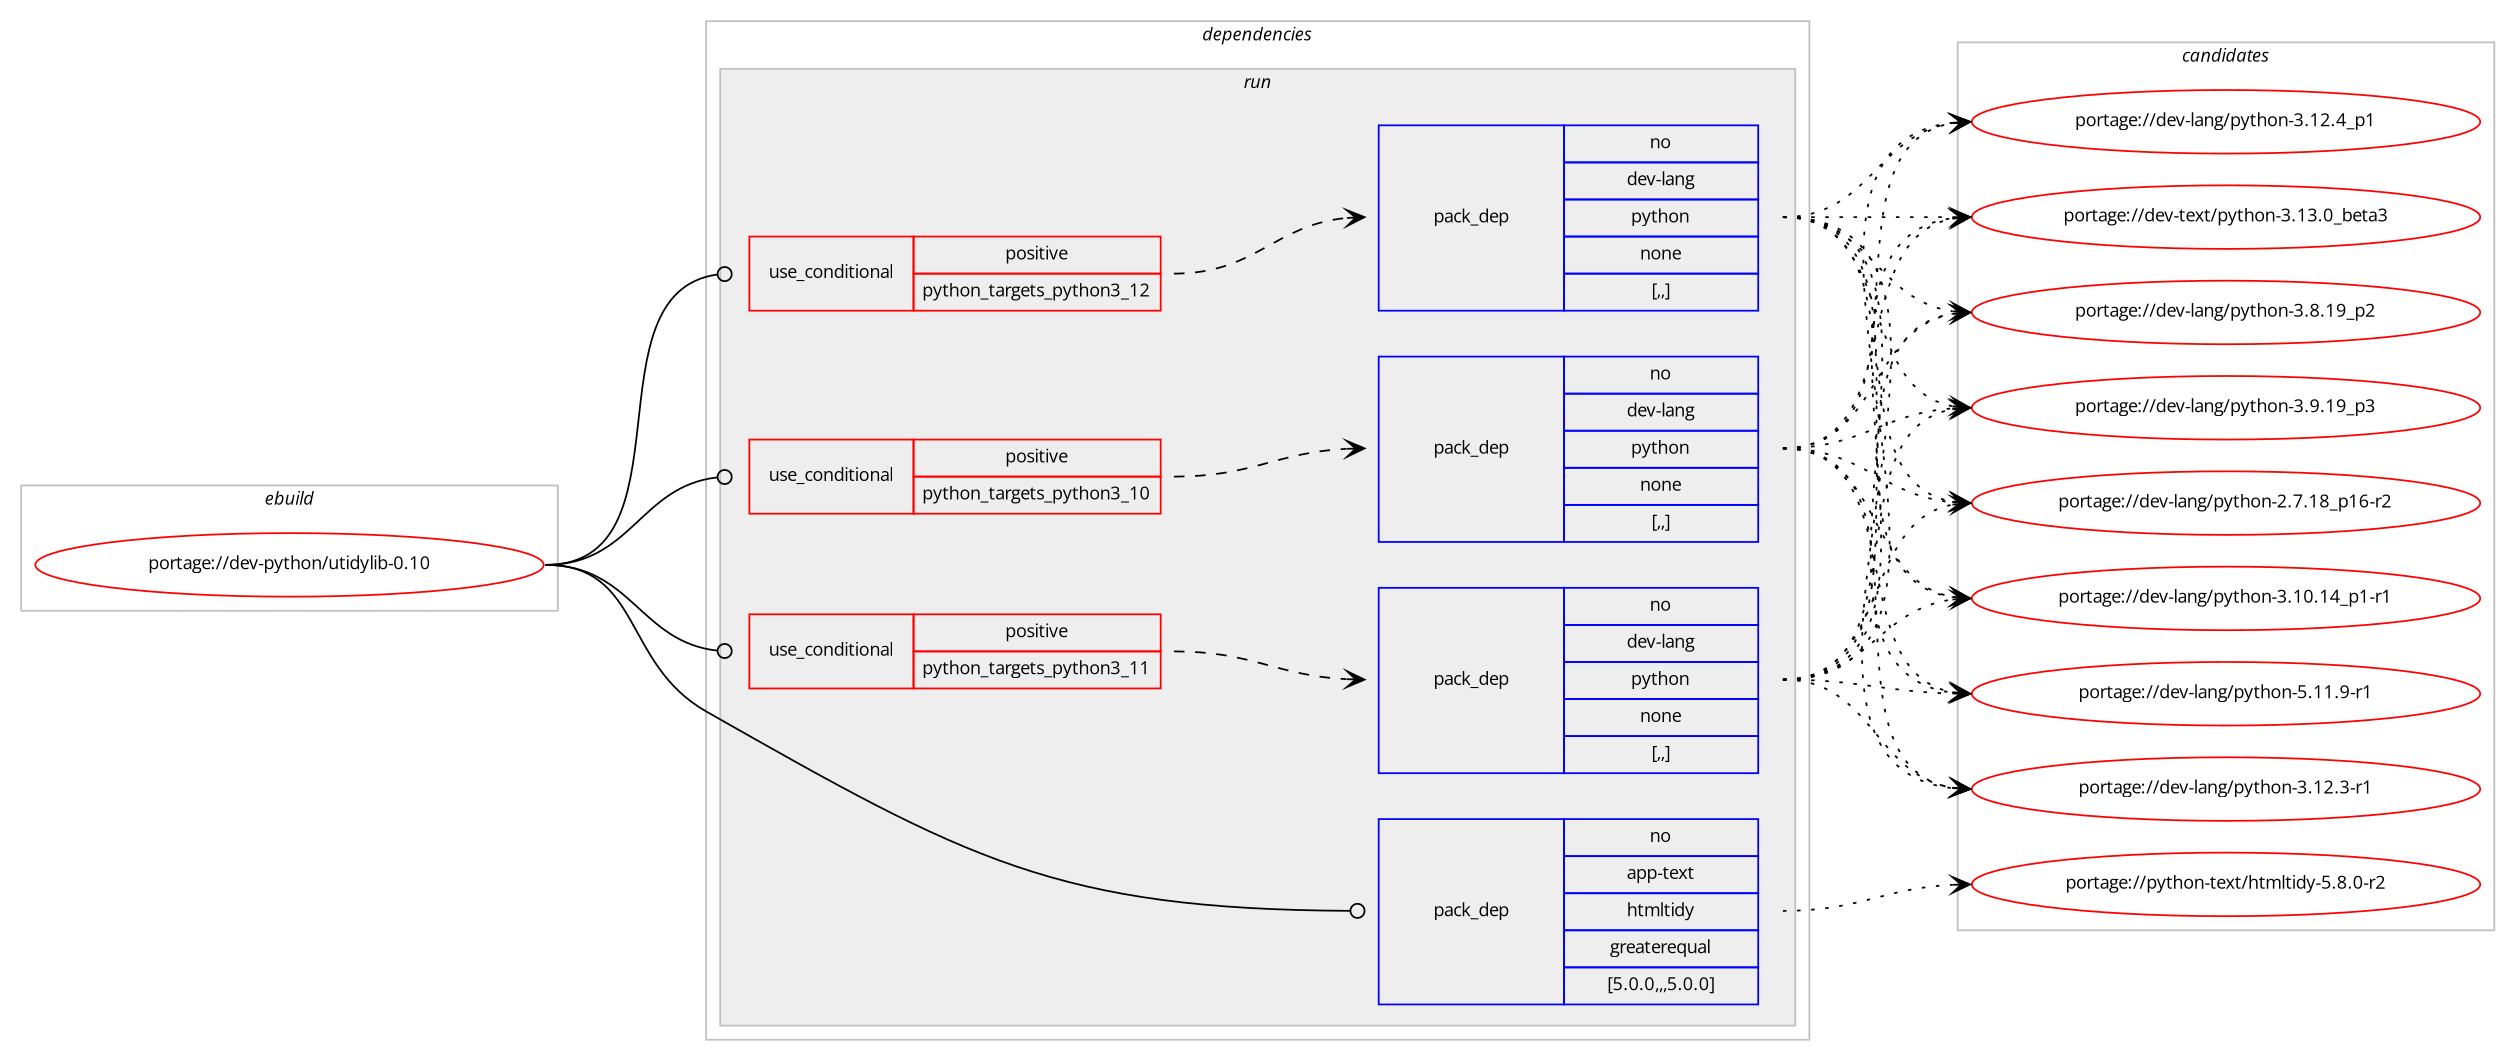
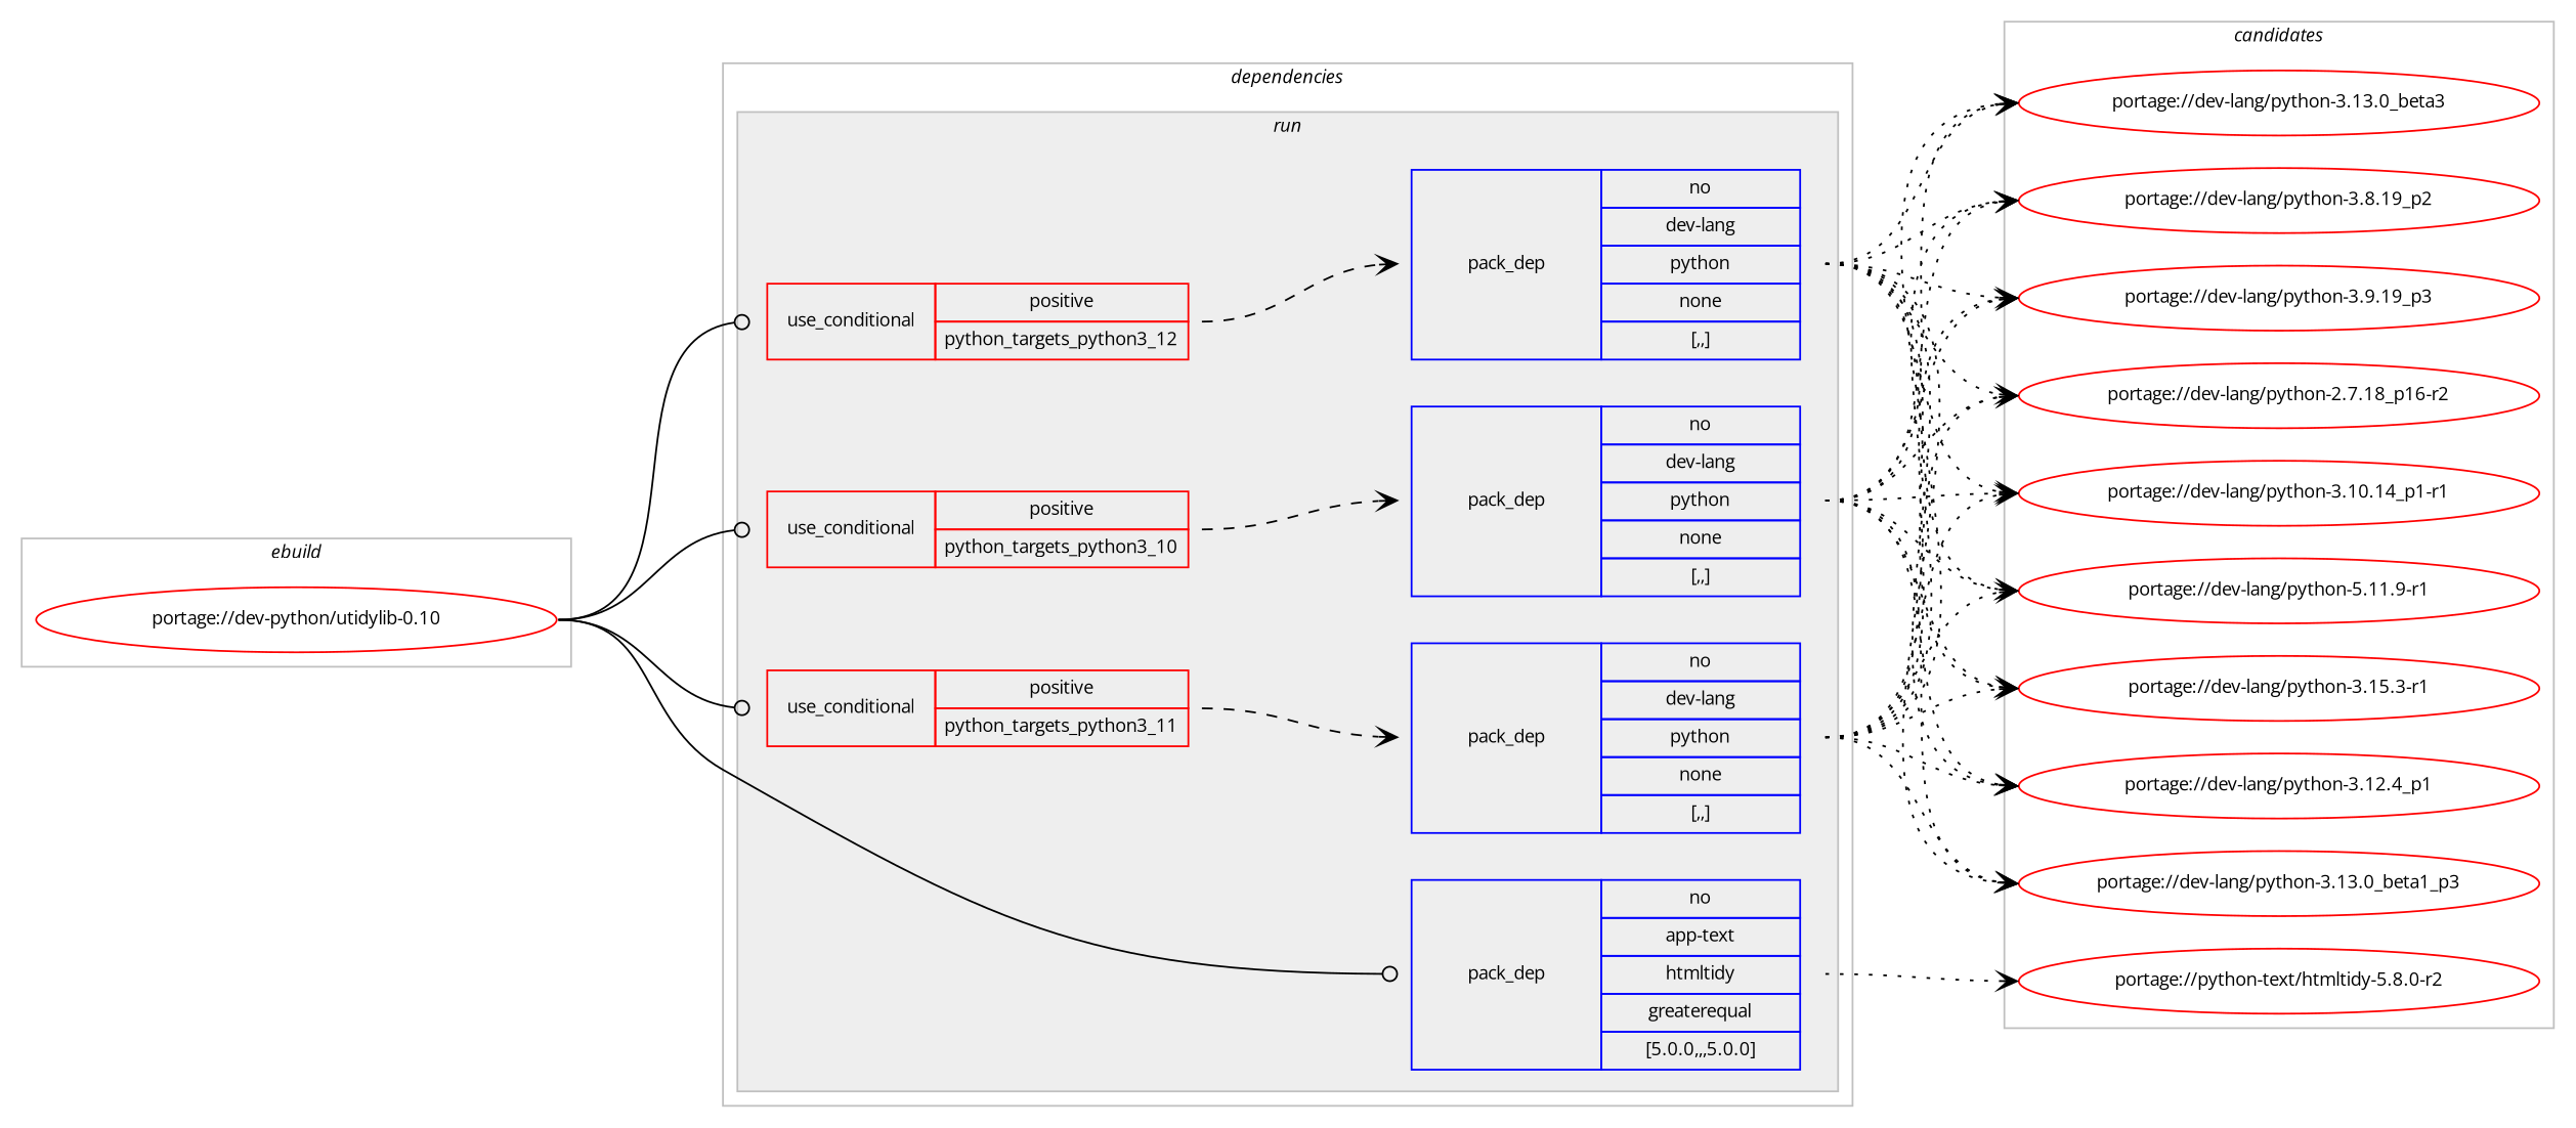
  digraph {
    compound=true
    concentrate=true
    fontname="Open Sans"
    fontsize=10
    newrank=true
    rankdir=LR
    ranksep=1.5
    node [color=red fontname="Open Sans" fontsize=10]
    edge [arrowhead=vee fontname="Open Sans" headport=w style=dotted tailport=e weight=100]
    n1 [label="portage://dev-python/utidylib-0.10" width=4]
    n2 [color=blue label=<<TABLE BORDER="0" CELLBORDER="1" CELLSPACING="0" CELLPADDING="4" WIDTH="220"><TR><TD ROWSPAN="6" CELLPADDING="30">pack_dep</TD></TR><TR><TD WIDTH="110">no</TD></TR><TR><TD>dev-lang</TD></TR><TR><TD>python</TD></TR><TR><TD>none</TD></TR><TR><TD>[,,]</TD></TR></TABLE>> shape=none]
    n3 [label=<<TABLE BORDER="0" CELLBORDER="1" CELLSPACING="0" CELLPADDING="4"><TR><TD ROWSPAN="3" CELLPADDING="10">use_conditional</TD></TR><TR><TD>positive</TD></TR><TR><TD>python_targets_python3_10</TD></TR></TABLE>> shape=none]
    n4 [color=blue label=<<TABLE BORDER="0" CELLBORDER="1" CELLSPACING="0" CELLPADDING="4" WIDTH="220"><TR><TD ROWSPAN="6" CELLPADDING="30">pack_dep</TD></TR><TR><TD WIDTH="110">no</TD></TR><TR><TD>dev-lang</TD></TR><TR><TD>python</TD></TR><TR><TD>none</TD></TR><TR><TD>[,,]</TD></TR></TABLE>> shape=none]
    n5 [label=<<TABLE BORDER="0" CELLBORDER="1" CELLSPACING="0" CELLPADDING="4"><TR><TD ROWSPAN="3" CELLPADDING="10">use_conditional</TD></TR><TR><TD>positive</TD></TR><TR><TD>python_targets_python3_11</TD></TR></TABLE>> shape=none]
    n6 [color=blue label=<<TABLE BORDER="0" CELLBORDER="1" CELLSPACING="0" CELLPADDING="4" WIDTH="220"><TR><TD ROWSPAN="6" CELLPADDING="30">pack_dep</TD></TR><TR><TD WIDTH="110">no</TD></TR><TR><TD>dev-lang</TD></TR><TR><TD>python</TD></TR><TR><TD>none</TD></TR><TR><TD>[,,]</TD></TR></TABLE>> shape=none]
    n7 [label=<<TABLE BORDER="0" CELLBORDER="1" CELLSPACING="0" CELLPADDING="4"><TR><TD ROWSPAN="3" CELLPADDING="10">use_conditional</TD></TR><TR><TD>positive</TD></TR><TR><TD>python_targets_python3_12</TD></TR></TABLE>> shape=none]
    n8 [color=blue label=<<TABLE BORDER="0" CELLBORDER="1" CELLSPACING="0" CELLPADDING="4" WIDTH="220"><TR><TD ROWSPAN="6" CELLPADDING="30">pack_dep</TD></TR><TR><TD WIDTH="110">no</TD></TR><TR><TD>app-text</TD></TR><TR><TD>htmltidy</TD></TR><TR><TD>greaterequal</TD></TR><TR><TD>[5.0.0,,,5.0.0]</TD></TR></TABLE>> shape=none]
    n9 [label="portage://dev-lang/python-2.7.18_p16-r2" width=4]
    n10 [label="portage://dev-lang/python-3.10.14_p1-r1" width=4]
    n11 [label="portage://dev-lang/python-5.11.9-r1" width=4]
-   n12 [label="portage://dev-lang/python-3.12.3-r1" width=4]
+   n12 [label="portage://dev-lang/python-3.15.3-r1" width=4]
    n13 [label="portage://dev-lang/python-3.12.4_p1" width=4]
-   n15 [label="portage://dev-text/python-3.13.0_beta3" width=4]
+   n14 [label="portage://dev-lang/python-3.13.0_beta1_p3" width=4]
+   n15 [label="portage://dev-lang/python-3.13.0_beta3" width=4]
    n16 [label="portage://dev-lang/python-3.8.19_p2" width=4]
    n17 [label="portage://dev-lang/python-3.9.19_p3" width=4]
    n18 [label="portage://python-text/htmltidy-5.8.0-r2" width=4]
    subgraph cluster_1 {
      color=gray
      label=<<i>ebuild</i>>
      rank=same
      n1
    }
    subgraph cluster_2 {
      color=gray
      label=<<i>dependencies</i>>
      subgraph cluster_3 {
        color=gray
        fillcolor="#eeeeee"
        label=<<i>compile</i>>
        style=filled
      }
      subgraph cluster_4 {
        color=gray
        fillcolor="#eeeeee"
        label=<<i>compile and run</i>>
        style=filled
      }
      subgraph cluster_5 {
        color=gray
        fillcolor="#eeeeee"
        label=<<i>run</i>>
        style=filled
        subgraph sub_6 {
          color=gray
          fillcolor="#eeeeee"
          label=<<i>run</i>>
          style=filled
          n3
          subgraph sub_7 {
            color=gray
            fillcolor="#eeeeee"
            label=<<i>run</i>>
            style=filled
            n2
          }
        }
        subgraph sub_8 {
          color=gray
          fillcolor="#eeeeee"
          label=<<i>run</i>>
          style=filled
          n5
          subgraph sub_9 {
            color=gray
            fillcolor="#eeeeee"
            label=<<i>run</i>>
            style=filled
            n4
          }
        }
        subgraph sub_10 {
          color=gray
          fillcolor="#eeeeee"
          label=<<i>run</i>>
          style=filled
          n7
          subgraph sub_11 {
            color=gray
            fillcolor="#eeeeee"
            label=<<i>run</i>>
            style=filled
            n6
          }
        }
        subgraph sub_12 {
          color=gray
          fillcolor="#eeeeee"
          label=<<i>run</i>>
          style=filled
          n8
        }
      }
    }
    subgraph cluster_13 {
      color=gray
      label=<<i>candidates</i>>
      rank=same
      subgraph sub_14 {
        color=black
        label=<<i>candidates</i>>
        nodesep=1
        rank=same
        n9
        n10
        n11
        n12
        n13
+       n14
        n15
        n16
        n17
      }
      subgraph sub_15 {
        color=black
        label=<<i>candidates</i>>
        nodesep=1
        rank=same
        n9
        n10
        n11
        n12
        n13
+       n14
        n15
        n16
        n17
      }
      subgraph sub_16 {
        color=black
        label=<<i>candidates</i>>
        nodesep=1
        rank=same
        n9
        n10
        n11
        n12
        n13
+       n14
        n15
        n16
        n17
      }
      subgraph sub_17 {
        color=black
        label=<<i>candidates</i>>
        nodesep=1
        rank=same
        n18
      }
    }
    n1 -> n3 [arrowhead=odot style=solid weight=20]
    n1 -> n5 [arrowhead=odot style=solid weight=20]
    n1 -> n7 [arrowhead=odot style=solid weight=20]
    n1 -> n8 [arrowhead=odot style=solid weight=20]
    n2 -> n9
    n2 -> n10
    n2 -> n11
    n2 -> n12
    n2 -> n13
+   n2 -> n14
    n2 -> n15
    n2 -> n16
    n2 -> n17
    n3 -> n2 [style=dashed weight=20]
    n4 -> n9
    n4 -> n10
    n4 -> n11
    n4 -> n12
    n4 -> n13
+   n4 -> n14
    n4 -> n15
    n4 -> n16
    n4 -> n17
    n5 -> n4 [style=dashed weight=20]
    n6 -> n9
    n6 -> n10
    n6 -> n11
    n6 -> n12
    n6 -> n13
+   n6 -> n14
    n6 -> n15
    n6 -> n16
    n6 -> n17
    n7 -> n6 [style=dashed weight=20]
    n8 -> n18
  }
